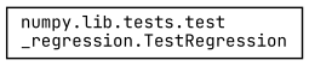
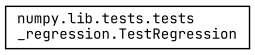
  digraph {
    rankdir=LR
    fontname="JetBrains Mono"
-   n1 [color=black fillcolor=white fontname="JetBrains Mono" fontsize=10 height=0.2 label="numpy.lib.tests.test\l_regression.TestRegression" shape=record style=filled width=0.4]
+   n1 [color=black fillcolor=white fontname="JetBrains Mono" fontsize=10 height=0.2 label="numpy.lib.tests.tests\l_regression.TestRegression" shape=record style=filled width=0.4]
  }
